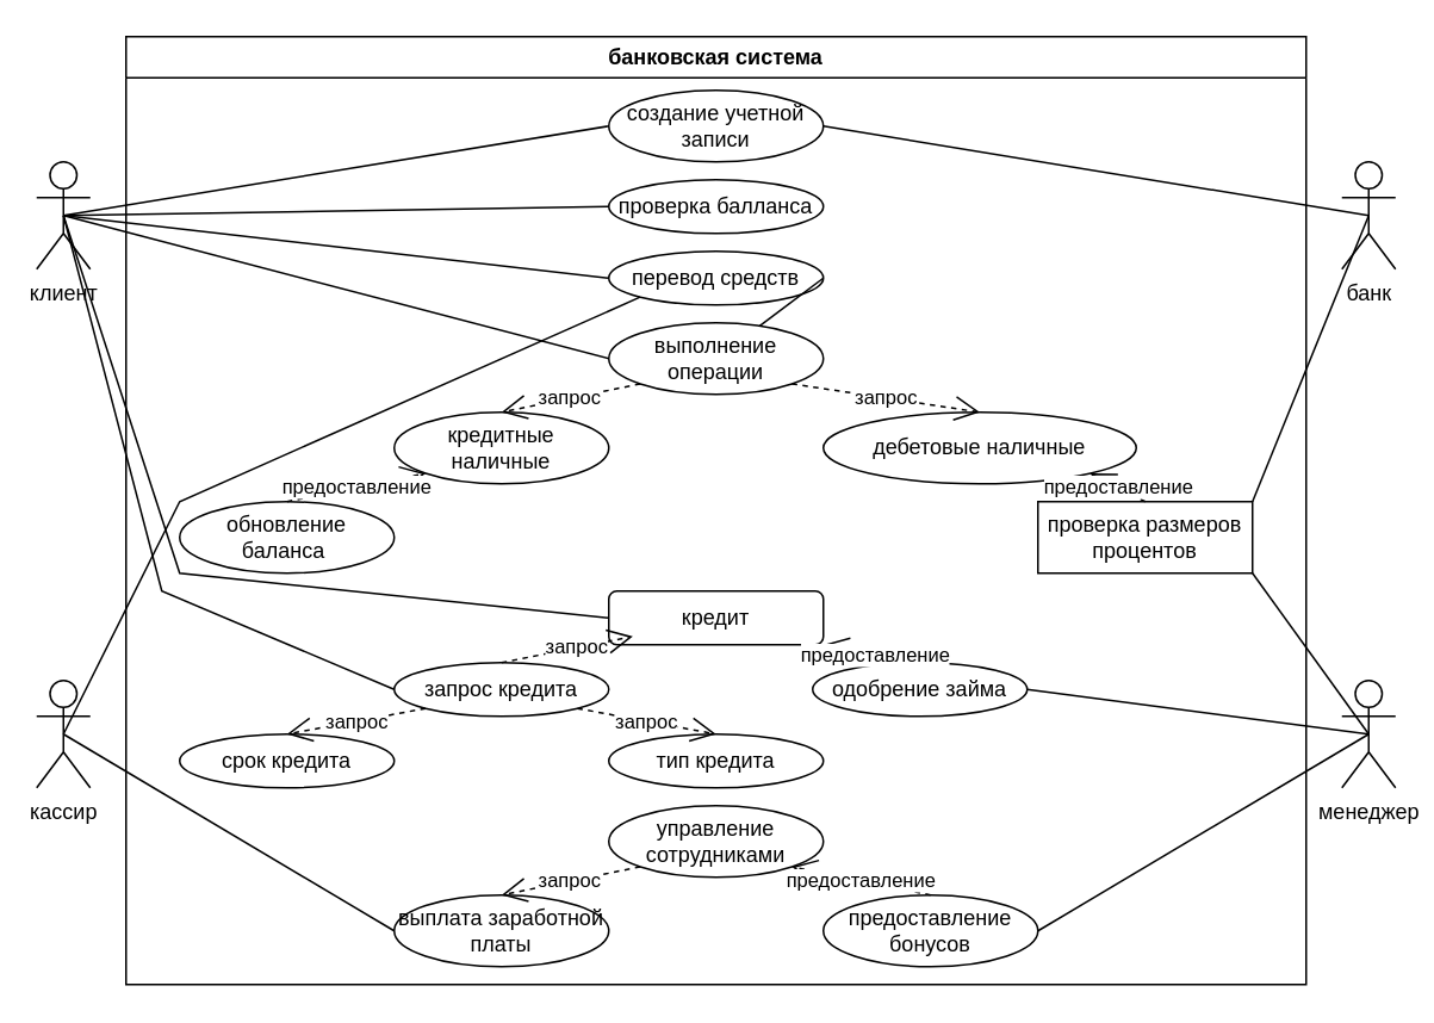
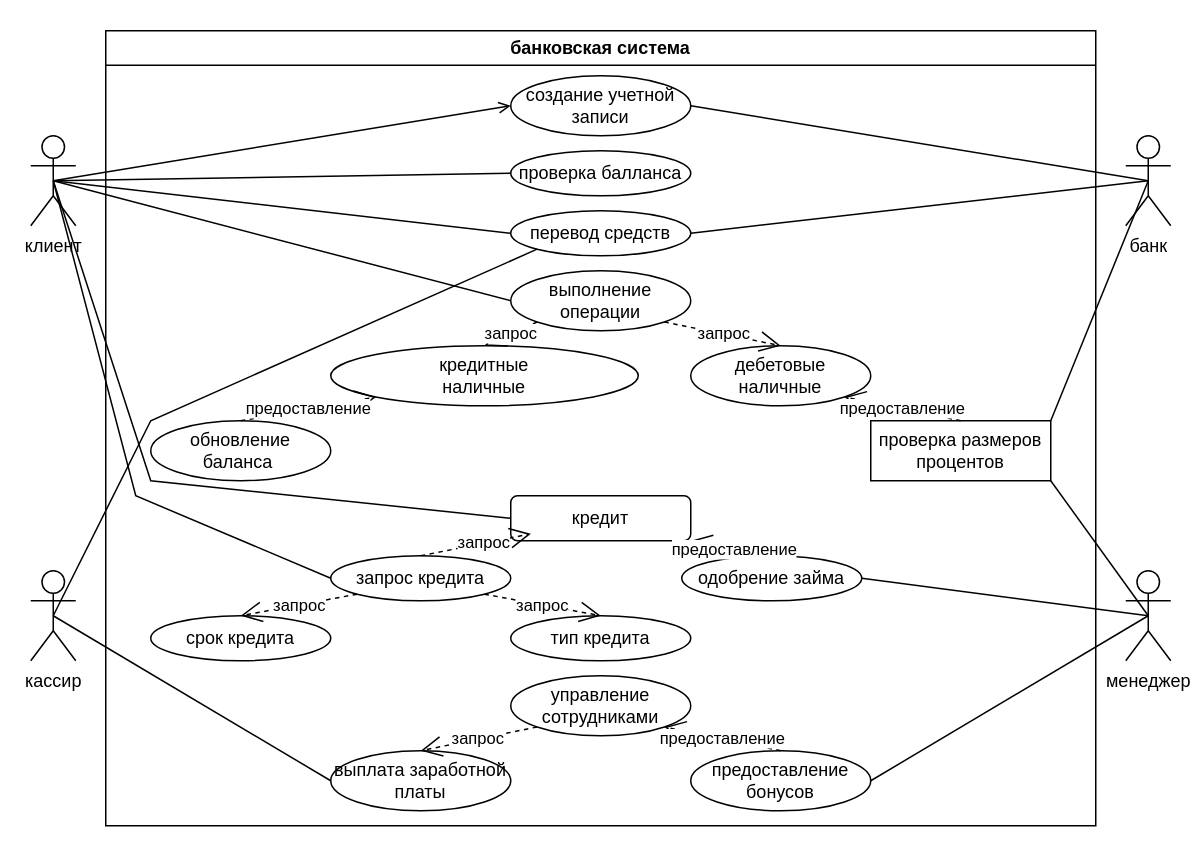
  <mxCell id="0" />
  <mxCell id="1" parent="0" />
  <mxCell id="2" value="клиент" style="shape=umlActor;verticalLabelPosition=bottom;verticalAlign=top;html=1;" vertex="1" parent="1"><mxGeometry x="20" y="90" width="30" height="60" as="geometry" /></mxCell>
  <mxCell id="3" value="банк" style="shape=umlActor;verticalLabelPosition=bottom;verticalAlign=top;html=1;" vertex="1" parent="1"><mxGeometry x="750" y="90" width="30" height="60" as="geometry" /></mxCell>
  <mxCell id="4" value="кассир" style="shape=umlActor;verticalLabelPosition=bottom;verticalAlign=top;html=1;" vertex="1" parent="1"><mxGeometry x="20" y="380" width="30" height="60" as="geometry" /></mxCell>
  <mxCell id="5" value="менеджер" style="shape=umlActor;verticalLabelPosition=bottom;verticalAlign=top;html=1;" vertex="1" parent="1"><mxGeometry x="750" y="380" width="30" height="60" as="geometry" /></mxCell>
  <mxCell id="6" value="банковская система" style="swimlane;whiteSpace=wrap;html=1;" vertex="1" parent="1"><mxGeometry x="70" y="20" width="660" height="530" as="geometry" /></mxCell>
  <mxCell id="7" value="создание учетной записи" style="ellipse;whiteSpace=wrap;html=1;" vertex="1" parent="6"><mxGeometry x="270" y="30" width="120" height="40" as="geometry" /></mxCell>
  <mxCell id="8" value="проверка балланса" style="ellipse;whiteSpace=wrap;html=1;" vertex="1" parent="6"><mxGeometry x="270" y="80" width="120" height="30" as="geometry" /></mxCell>
  <mxCell id="9" value="перевод средств" style="ellipse;whiteSpace=wrap;html=1;" vertex="1" parent="6"><mxGeometry x="270" y="120" width="120" height="30" as="geometry" /></mxCell>
  <mxCell id="10" value="выполнение операции" style="ellipse;whiteSpace=wrap;html=1;" vertex="1" parent="6"><mxGeometry x="270" y="160" width="120" height="40" as="geometry" /></mxCell>
- <mxCell id="11" value="кредитные&lt;br&gt;наличные" style="ellipse;whiteSpace=wrap;html=1;" vertex="1" parent="6"><mxGeometry x="150" y="210" width="120" height="40" as="geometry" /></mxCell>
- <mxCell id="12" value="дебетовые наличные" style="ellipse;whiteSpace=wrap;html=1;" vertex="1" parent="6"><mxGeometry x="390" y="210" width="175" height="40" as="geometry" /></mxCell>
+ <mxCell id="11" value="кредитные&lt;br&gt;наличные" style="ellipse;whiteSpace=wrap;html=1;" vertex="1" parent="6"><mxGeometry x="150" y="210" width="205" height="40" as="geometry" /></mxCell>
+ <mxCell id="12" value="дебетовые наличные" style="ellipse;whiteSpace=wrap;html=1;" vertex="1" parent="6"><mxGeometry x="390" y="210" width="120" height="40" as="geometry" /></mxCell>
  <mxCell id="13" value="запрос" style="endArrow=open;endSize=12;dashed=1;html=1;rounded=0;exitX=0;exitY=1;exitDx=0;exitDy=0;entryX=0.5;entryY=0;entryDx=0;entryDy=0;" edge="1" parent="6" source="10" target="11"><mxGeometry width="160" relative="1" as="geometry"><mxPoint x="240" y="220" as="sourcePoint" /><mxPoint x="400" y="220" as="targetPoint" /></mxGeometry></mxCell>
  <mxCell id="14" value="запрос" style="endArrow=open;endSize=12;dashed=1;html=1;rounded=0;exitX=1;exitY=1;exitDx=0;exitDy=0;entryX=0.5;entryY=0;entryDx=0;entryDy=0;" edge="1" parent="6" source="10" target="12"><mxGeometry width="160" relative="1" as="geometry"><mxPoint x="240" y="220" as="sourcePoint" /><mxPoint x="400" y="220" as="targetPoint" /></mxGeometry></mxCell>
  <mxCell id="15" value="проверка размеров процентов" style="whiteSpace=wrap;html=1;rounded=0;" vertex="1" parent="6"><mxGeometry x="510" y="260" width="120" height="40" as="geometry" /></mxCell>
  <mxCell id="16" value="предоставление" style="endArrow=open;endSize=12;dashed=1;html=1;rounded=0;entryX=1;entryY=1;entryDx=0;entryDy=0;exitX=0.5;exitY=0;exitDx=0;exitDy=0;" edge="1" parent="6" source="15" target="12"><mxGeometry width="160" relative="1" as="geometry"><mxPoint x="380" y="310" as="sourcePoint" /><mxPoint x="540" y="310" as="targetPoint" /></mxGeometry></mxCell>
  <mxCell id="17" value="обновление баланса&amp;nbsp;" style="ellipse;whiteSpace=wrap;html=1;" vertex="1" parent="6"><mxGeometry x="30" y="260" width="120" height="40" as="geometry" /></mxCell>
  <mxCell id="18" value="предоставление" style="endArrow=open;endSize=12;dashed=1;html=1;rounded=0;exitX=0.5;exitY=0;exitDx=0;exitDy=0;entryX=0;entryY=1;entryDx=0;entryDy=0;" edge="1" parent="6" source="17" target="11"><mxGeometry width="160" relative="1" as="geometry"><mxPoint x="240" y="220" as="sourcePoint" /><mxPoint x="400" y="220" as="targetPoint" /></mxGeometry></mxCell>
  <mxCell id="19" value="кредит" style="whiteSpace=wrap;html=1;rounded=1;" vertex="1" parent="6"><mxGeometry x="270" y="310" width="120" height="30" as="geometry" /></mxCell>
  <mxCell id="20" value="запрос кредита" style="ellipse;whiteSpace=wrap;html=1;" vertex="1" parent="6"><mxGeometry x="150" y="350" width="120" height="30" as="geometry" /></mxCell>
  <mxCell id="21" value="одобрение займа" style="ellipse;whiteSpace=wrap;html=1;" vertex="1" parent="6"><mxGeometry x="384" y="350" width="120" height="30" as="geometry" /></mxCell>
  <mxCell id="22" value="предоставление" style="endArrow=open;endSize=12;dashed=1;html=1;rounded=0;exitX=0.537;exitY=0.047;exitDx=0;exitDy=0;exitPerimeter=0;entryX=1;entryY=1;entryDx=0;entryDy=0;" edge="1" parent="6" source="21" target="19"><mxGeometry width="160" relative="1" as="geometry"><mxPoint x="250" y="340" as="sourcePoint" /><mxPoint x="410" y="340" as="targetPoint" /></mxGeometry></mxCell>
  <mxCell id="23" value="" style="endArrow=open;endSize=12;dashed=1;html=1;rounded=0;exitX=0.5;exitY=0;exitDx=0;exitDy=0;entryX=0.112;entryY=0.847;entryDx=0;entryDy=0;entryPerimeter=0;" edge="1" parent="6" source="20" target="19"><mxGeometry width="160" relative="1" as="geometry"><mxPoint x="310" y="440" as="sourcePoint" /><mxPoint x="340" y="390" as="targetPoint" /></mxGeometry></mxCell>
  <mxCell id="24" value="запрос" style="edgeLabel;html=1;align=center;verticalAlign=middle;resizable=0;points=[];" vertex="1" connectable="0" parent="23"><mxGeometry x="0.145" y="1" relative="1" as="geometry"><mxPoint as="offset" /></mxGeometry></mxCell>
  <mxCell id="25" value="срок кредита" style="ellipse;whiteSpace=wrap;html=1;" vertex="1" parent="6"><mxGeometry x="30" y="390" width="120" height="30" as="geometry" /></mxCell>
  <mxCell id="26" value="тип кредита" style="ellipse;whiteSpace=wrap;html=1;" vertex="1" parent="6"><mxGeometry x="270" y="390" width="120" height="30" as="geometry" /></mxCell>
  <mxCell id="27" value="запрос" style="endArrow=open;endSize=12;dashed=1;html=1;rounded=0;exitX=0;exitY=1;exitDx=0;exitDy=0;entryX=0.5;entryY=0;entryDx=0;entryDy=0;" edge="1" parent="6" source="20" target="25"><mxGeometry width="160" relative="1" as="geometry"><mxPoint x="270" y="430" as="sourcePoint" /><mxPoint x="430" y="430" as="targetPoint" /></mxGeometry></mxCell>
  <mxCell id="28" value="запрос" style="endArrow=open;endSize=12;dashed=1;html=1;rounded=0;exitX=1;exitY=1;exitDx=0;exitDy=0;entryX=0.5;entryY=0;entryDx=0;entryDy=0;" edge="1" parent="6" source="20" target="26"><mxGeometry width="160" relative="1" as="geometry"><mxPoint x="270" y="430" as="sourcePoint" /><mxPoint x="430" y="430" as="targetPoint" /></mxGeometry></mxCell>
  <mxCell id="29" value="управление сотрудниками" style="ellipse;whiteSpace=wrap;html=1;" vertex="1" parent="6"><mxGeometry x="270" y="430" width="120" height="40" as="geometry" /></mxCell>
  <mxCell id="30" value="предоставление бонусов" style="ellipse;whiteSpace=wrap;html=1;" vertex="1" parent="6"><mxGeometry x="390" y="480" width="120" height="40" as="geometry" /></mxCell>
  <mxCell id="31" value="предоставление" style="endArrow=open;endSize=12;dashed=1;html=1;rounded=0;exitX=0.5;exitY=0;exitDx=0;exitDy=0;entryX=1;entryY=1;entryDx=0;entryDy=0;" edge="1" parent="6" source="30" target="29"><mxGeometry width="160" relative="1" as="geometry"><mxPoint x="300" y="440" as="sourcePoint" /><mxPoint x="460" y="440" as="targetPoint" /></mxGeometry></mxCell>
  <mxCell id="32" value="выплата заработной платы" style="ellipse;whiteSpace=wrap;html=1;" vertex="1" parent="6"><mxGeometry x="150" y="480" width="120" height="40" as="geometry" /></mxCell>
  <mxCell id="33" value="запрос" style="endArrow=open;endSize=12;dashed=1;html=1;rounded=0;exitX=0;exitY=1;exitDx=0;exitDy=0;entryX=0.5;entryY=0;entryDx=0;entryDy=0;" edge="1" parent="6" source="29" target="32"><mxGeometry width="160" relative="1" as="geometry"><mxPoint x="340" y="370" as="sourcePoint" /><mxPoint x="500" y="370" as="targetPoint" /></mxGeometry></mxCell>
- <mxCell id="34" value="" style="endArrow=none;html=1;rounded=0;exitX=0.5;exitY=0.5;exitDx=0;exitDy=0;exitPerimeter=0;entryX=0;entryY=0.5;entryDx=0;entryDy=0;" edge="1" parent="1" source="2" target="7"><mxGeometry width="50" height="50" relative="1" as="geometry"><mxPoint x="130" y="120" as="sourcePoint" /><mxPoint x="180" y="70" as="targetPoint" /></mxGeometry></mxCell>
+ <mxCell id="34" value="" style="endArrow=open;html=1;rounded=0;exitX=0.5;exitY=0.5;exitDx=0;exitDy=0;exitPerimeter=0;entryX=0;entryY=0.5;entryDx=0;entryDy=0;" edge="1" parent="1" source="2" target="7"><mxGeometry width="50" height="50" relative="1" as="geometry"><mxPoint x="130" y="120" as="sourcePoint" /><mxPoint x="180" y="70" as="targetPoint" /></mxGeometry></mxCell>
  <mxCell id="35" value="" style="endArrow=none;html=1;rounded=0;entryX=0.5;entryY=0.5;entryDx=0;entryDy=0;entryPerimeter=0;exitX=1;exitY=0.5;exitDx=0;exitDy=0;" edge="1" parent="1" source="7" target="3"><mxGeometry width="50" height="50" relative="1" as="geometry"><mxPoint x="490" y="230" as="sourcePoint" /><mxPoint x="540" y="180" as="targetPoint" /></mxGeometry></mxCell>
  <mxCell id="36" value="" style="endArrow=none;html=1;rounded=0;exitX=0.5;exitY=0.5;exitDx=0;exitDy=0;exitPerimeter=0;entryX=0;entryY=0.5;entryDx=0;entryDy=0;" edge="1" parent="1" source="2" target="8"><mxGeometry width="50" height="50" relative="1" as="geometry"><mxPoint x="170" y="210" as="sourcePoint" /><mxPoint x="220" y="160" as="targetPoint" /></mxGeometry></mxCell>
  <mxCell id="37" value="" style="endArrow=none;html=1;rounded=0;exitX=0.5;exitY=0.5;exitDx=0;exitDy=0;exitPerimeter=0;entryX=0;entryY=1;entryDx=0;entryDy=0;" edge="1" parent="1" source="4" target="9"><mxGeometry width="50" height="50" relative="1" as="geometry"><mxPoint x="370" y="260" as="sourcePoint" /><mxPoint x="420" y="210" as="targetPoint" /><Array as="points"><mxPoint x="100" y="280" /></Array></mxGeometry></mxCell>
  <mxCell id="38" value="" style="endArrow=none;html=1;rounded=0;exitX=0.5;exitY=0.5;exitDx=0;exitDy=0;exitPerimeter=0;entryX=0;entryY=0.5;entryDx=0;entryDy=0;" edge="1" parent="1" source="2" target="9"><mxGeometry width="50" height="50" relative="1" as="geometry"><mxPoint x="110" y="260" as="sourcePoint" /><mxPoint x="160" y="210" as="targetPoint" /></mxGeometry></mxCell>
- <mxCell id="39" value="" style="endArrow=none;html=1;rounded=0;exitX=1;exitY=0.5;exitDx=0;exitDy=0;" edge="1" parent="1" source="9" target="10"><mxGeometry width="50" height="50" relative="1" as="geometry"><mxPoint x="370" y="260" as="sourcePoint" /><mxPoint x="420" y="210" as="targetPoint" /></mxGeometry></mxCell>
+ <mxCell id="39" value="" style="endArrow=none;html=1;rounded=0;entryX=0.5;entryY=0.5;entryDx=0;entryDy=0;entryPerimeter=0;exitX=1;exitY=0.5;exitDx=0;exitDy=0;" edge="1" parent="1" source="9" target="3"><mxGeometry width="50" height="50" relative="1" as="geometry"><mxPoint x="370" y="260" as="sourcePoint" /><mxPoint x="420" y="210" as="targetPoint" /></mxGeometry></mxCell>
  <mxCell id="40" value="" style="endArrow=none;html=1;rounded=0;exitX=0.5;exitY=0.5;exitDx=0;exitDy=0;exitPerimeter=0;entryX=0;entryY=0.5;entryDx=0;entryDy=0;" edge="1" parent="1" source="2" target="10"><mxGeometry width="50" height="50" relative="1" as="geometry"><mxPoint x="370" y="260" as="sourcePoint" /><mxPoint x="420" y="210" as="targetPoint" /></mxGeometry></mxCell>
  <mxCell id="41" value="" style="endArrow=none;html=1;rounded=0;entryX=0.5;entryY=0.5;entryDx=0;entryDy=0;entryPerimeter=0;exitX=1;exitY=0;exitDx=0;exitDy=0;" edge="1" parent="1" source="15" target="3"><mxGeometry width="50" height="50" relative="1" as="geometry"><mxPoint x="370" y="260" as="sourcePoint" /><mxPoint x="420" y="210" as="targetPoint" /></mxGeometry></mxCell>
  <mxCell id="42" value="" style="endArrow=none;html=1;rounded=0;exitX=0.5;exitY=0.5;exitDx=0;exitDy=0;exitPerimeter=0;entryX=1;entryY=1;entryDx=0;entryDy=0;" edge="1" parent="1" source="5" target="15"><mxGeometry width="50" height="50" relative="1" as="geometry"><mxPoint x="370" y="260" as="sourcePoint" /><mxPoint x="420" y="210" as="targetPoint" /></mxGeometry></mxCell>
  <mxCell id="43" value="" style="endArrow=none;html=1;rounded=0;entryX=0;entryY=0.5;entryDx=0;entryDy=0;exitX=0.5;exitY=0.5;exitDx=0;exitDy=0;exitPerimeter=0;" edge="1" parent="1" source="2" target="19"><mxGeometry width="50" height="50" relative="1" as="geometry"><mxPoint x="40" y="120" as="sourcePoint" /><mxPoint x="460" y="200" as="targetPoint" /><Array as="points"><mxPoint x="100" y="320" /></Array></mxGeometry></mxCell>
  <mxCell id="44" value="" style="endArrow=none;html=1;rounded=0;entryX=0.5;entryY=0.5;entryDx=0;entryDy=0;entryPerimeter=0;exitX=1;exitY=0.5;exitDx=0;exitDy=0;" edge="1" parent="1" source="21" target="5"><mxGeometry width="50" height="50" relative="1" as="geometry"><mxPoint x="410" y="280" as="sourcePoint" /><mxPoint x="460" y="230" as="targetPoint" /></mxGeometry></mxCell>
  <mxCell id="45" value="" style="endArrow=none;html=1;rounded=0;entryX=0.5;entryY=0.5;entryDx=0;entryDy=0;entryPerimeter=0;exitX=0;exitY=0.5;exitDx=0;exitDy=0;" edge="1" parent="1" source="20" target="2"><mxGeometry width="50" height="50" relative="1" as="geometry"><mxPoint x="410" y="350" as="sourcePoint" /><mxPoint x="460" y="300" as="targetPoint" /><Array as="points"><mxPoint x="90" y="330" /></Array></mxGeometry></mxCell>
  <mxCell id="46" value="" style="endArrow=none;html=1;rounded=0;exitX=0.5;exitY=0.5;exitDx=0;exitDy=0;exitPerimeter=0;entryX=0;entryY=0.5;entryDx=0;entryDy=0;" edge="1" parent="1" source="4" target="32"><mxGeometry width="50" height="50" relative="1" as="geometry"><mxPoint x="430" y="520" as="sourcePoint" /><mxPoint x="480" y="470" as="targetPoint" /></mxGeometry></mxCell>
  <mxCell id="47" value="" style="endArrow=none;html=1;rounded=0;entryX=0.5;entryY=0.5;entryDx=0;entryDy=0;entryPerimeter=0;exitX=1;exitY=0.5;exitDx=0;exitDy=0;" edge="1" parent="1" source="30" target="5"><mxGeometry width="50" height="50" relative="1" as="geometry"><mxPoint x="360" y="500" as="sourcePoint" /><mxPoint x="410" y="450" as="targetPoint" /></mxGeometry></mxCell>
